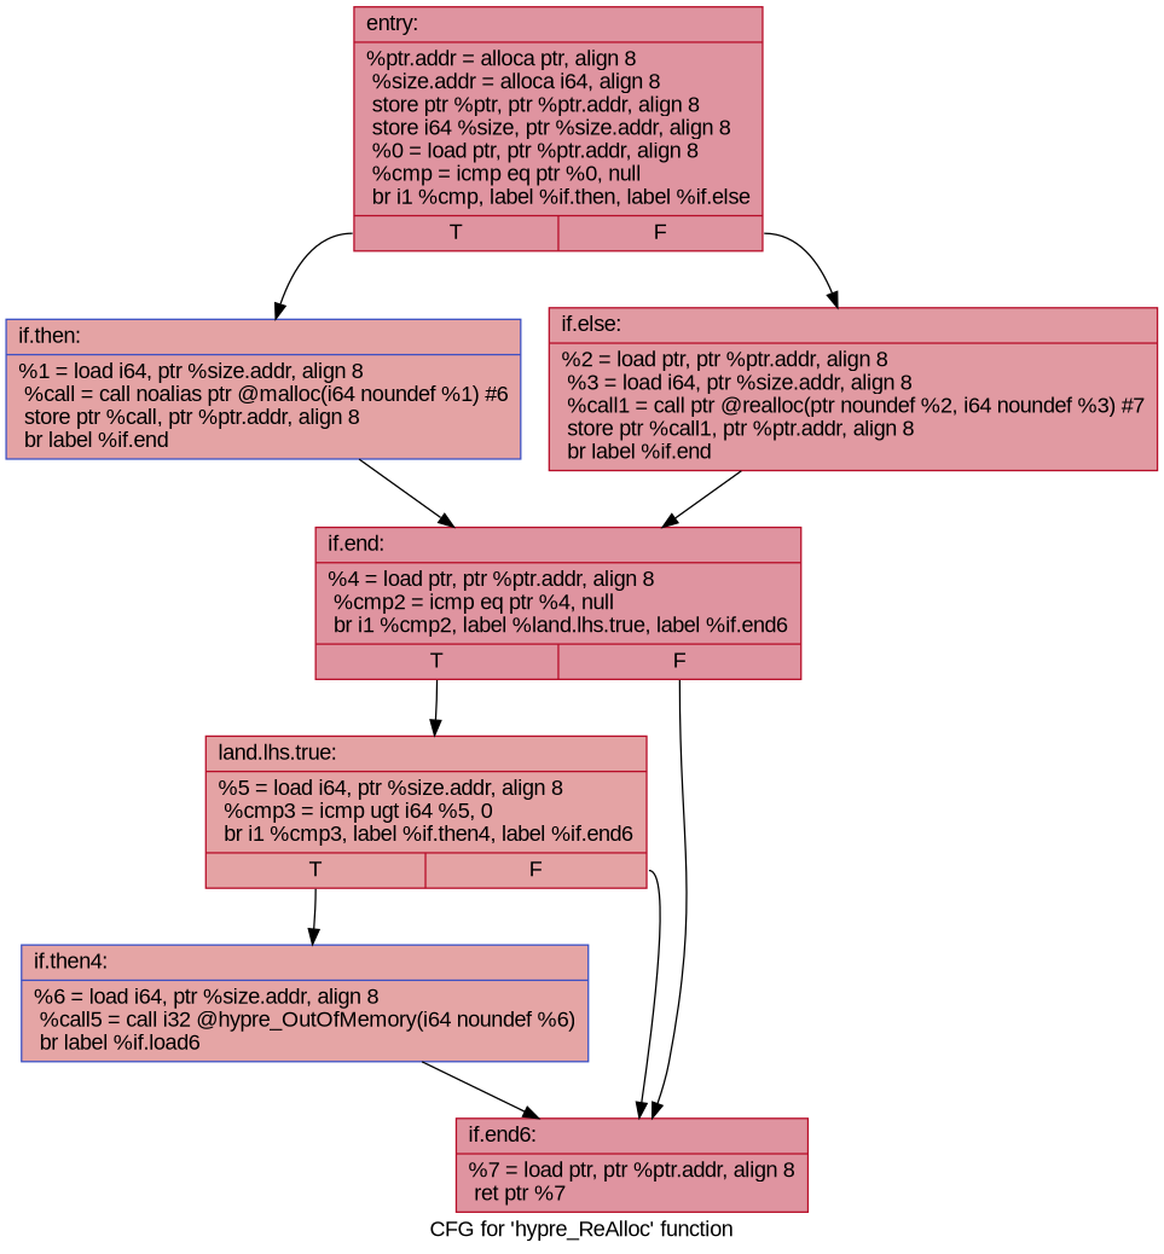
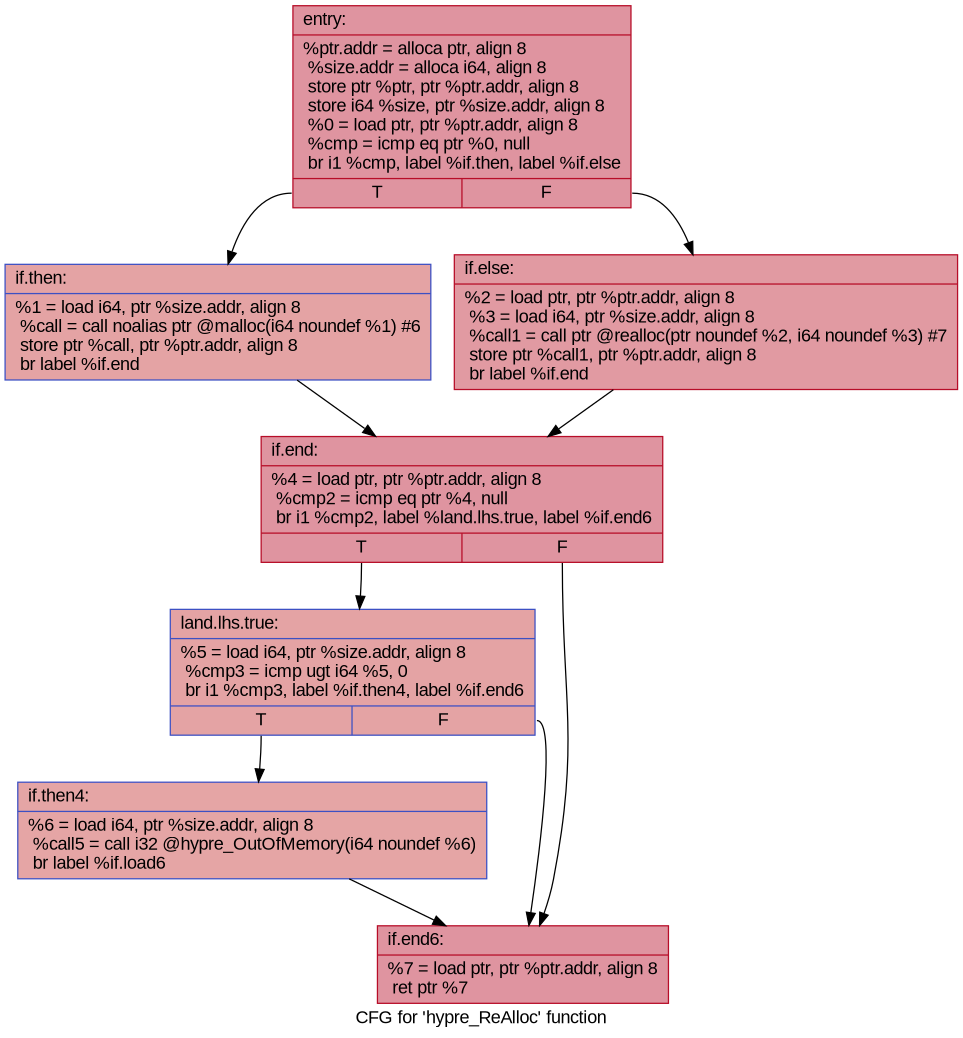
  digraph {
    fontname="Liberation Sans"
    label="CFG for 'hypre_ReAlloc' function"
    node [color="#b70d28ff" fillcolor="#b70d2870" fontname="Liberation Sans" shape=record style=filled]
    edge [fontname="Liberation Sans"]
    n1 [label="{entry:\l|  %ptr.addr = alloca ptr, align 8\l  %size.addr = alloca i64, align 8\l  store ptr %ptr, ptr %ptr.addr, align 8\l  store i64 %size, ptr %size.addr, align 8\l  %0 = load ptr, ptr %ptr.addr, align 8\l  %cmp = icmp eq ptr %0, null\l  br i1 %cmp, label %if.then, label %if.else\l|{<s0>T|<s1>F}}"]
    n2 [color="#3d50c3ff" fillcolor="#c32e3170" label="{if.then:\l|  %1 = load i64, ptr %size.addr, align 8\l  %call = call noalias ptr @malloc(i64 noundef %1) #6\l  store ptr %call, ptr %ptr.addr, align 8\l  br label %if.end\l}"]
    n3 [fillcolor="#bb1b2c70" label="{if.else:\l|  %2 = load ptr, ptr %ptr.addr, align 8\l  %3 = load i64, ptr %size.addr, align 8\l  %call1 = call ptr @realloc(ptr noundef %2, i64 noundef %3) #7\l  store ptr %call1, ptr %ptr.addr, align 8\l  br label %if.end\l}"]
    n4 [label="{if.end:\l|  %4 = load ptr, ptr %ptr.addr, align 8\l  %cmp2 = icmp eq ptr %4, null\l  br i1 %cmp2, label %land.lhs.true, label %if.end6\l|{<s0>T|<s1>F}}"]
-   n5 [fillcolor="#c32e3170" label="{land.lhs.true:\l|  %5 = load i64, ptr %size.addr, align 8\l  %cmp3 = icmp ugt i64 %5, 0\l  br i1 %cmp3, label %if.then4, label %if.end6\l|{<s0>T|<s1>F}}"]
+   n5 [color="#3d50c3ff" fillcolor="#c32e3170" label="{land.lhs.true:\l|  %5 = load i64, ptr %size.addr, align 8\l  %cmp3 = icmp ugt i64 %5, 0\l  br i1 %cmp3, label %if.then4, label %if.end6\l|{<s0>T|<s1>F}}"]
    n6 [label="{if.end6:\l|  %7 = load ptr, ptr %ptr.addr, align 8\l  ret ptr %7\l}"]
    n7 [color="#3d50c3ff" fillcolor="#c5333470" label="{if.then4:\l|  %6 = load i64, ptr %size.addr, align 8\l  %call5 = call i32 @hypre_OutOfMemory(i64 noundef %6)\l  br label %if.load6\l}"]
    n1 -> n2 [tailport=s0]
    n1 -> n3 [tailport=s1]
    n2 -> n4
    n3 -> n4
    n4 -> n5 [tailport=s0]
    n4 -> n6 [tailport=s1]
    n5 -> n6 [tailport=s1]
    n5 -> n7 [tailport=s0]
    n7 -> n6
  }
